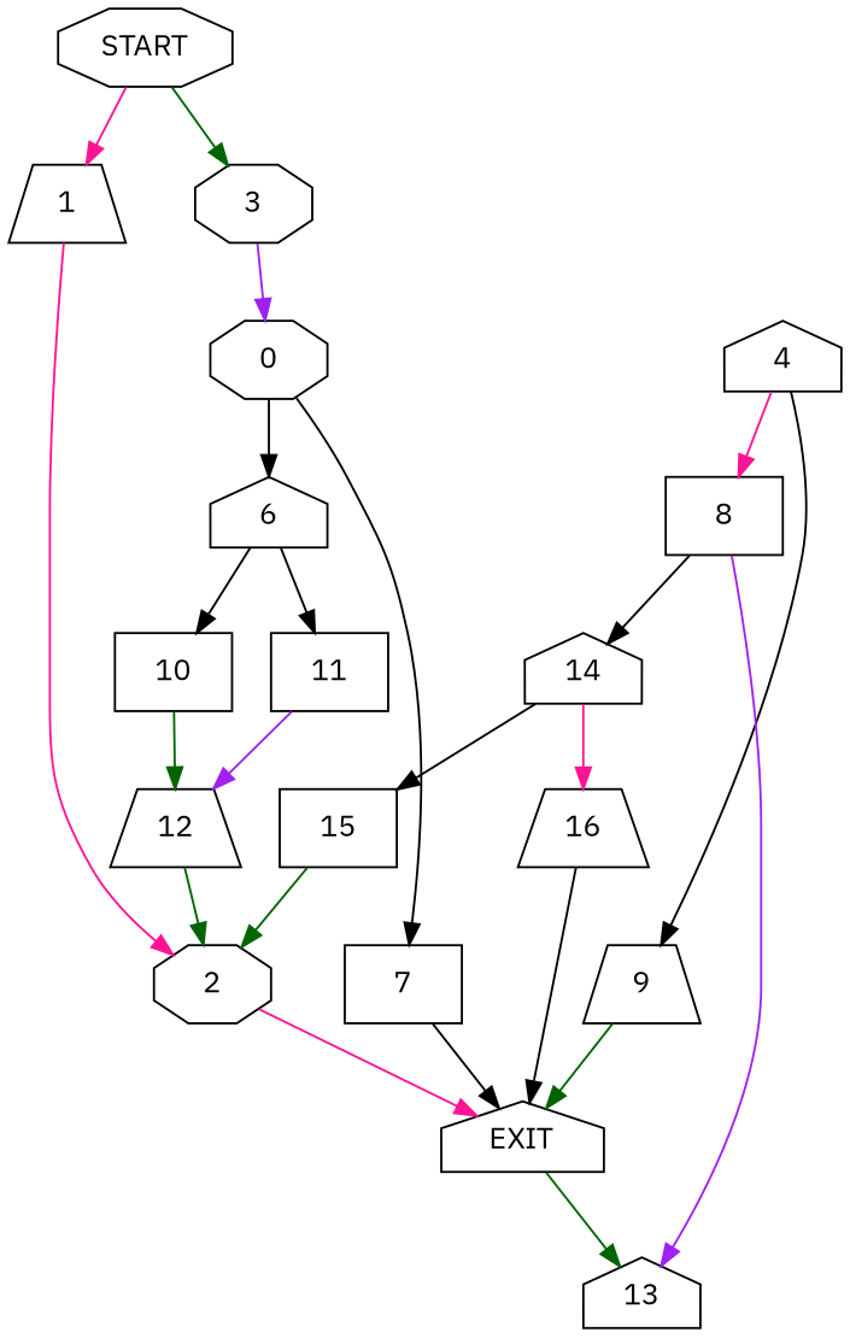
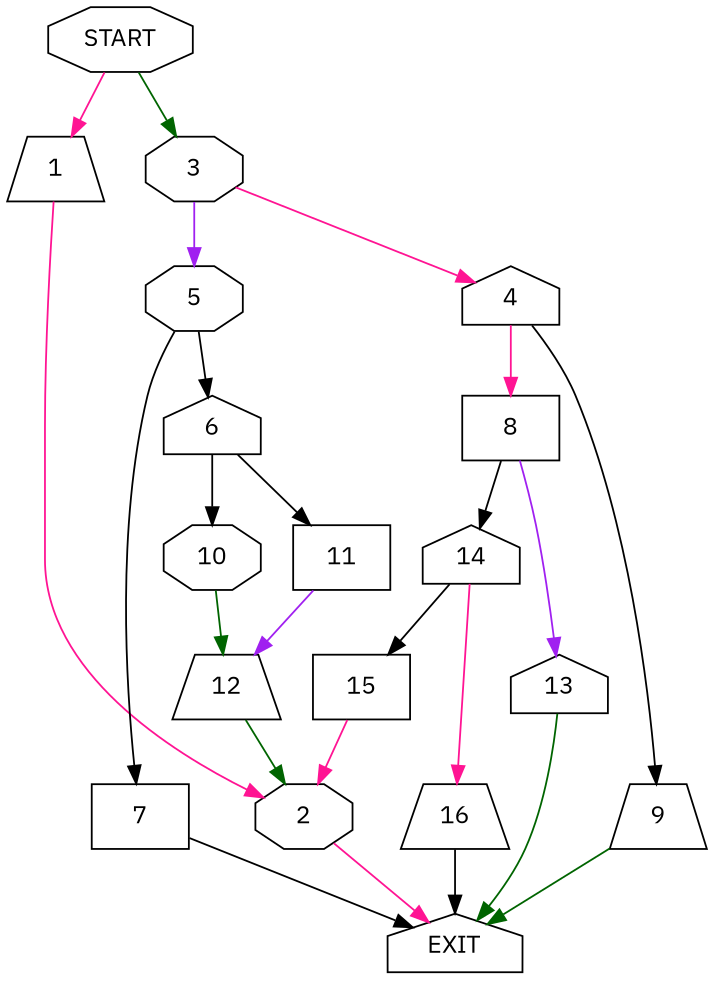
  digraph {
    fontname="IBM Plex Sans"
    node [fontname="IBM Plex Sans" shape=house]
    edge [color=black fontname="IBM Plex Sans"]
    n1 [label=START shape=octagon]
    1 [shape=trapezium]
    3 [shape=octagon]
    2 [shape=octagon]
    4
-   5 [shape=octagon label=0]
+   5 [shape=octagon]
    n7 [label=EXIT]
    8 [shape=box]
    9 [shape=trapezium]
    6
    7 [shape=box]
    13
    14
-   10 [shape=box]
+   10 [shape=octagon]
    11 [shape=box]
    12 [shape=trapezium]
    15 [shape=box]
    16 [shape=trapezium]
    n1 -> 1 [color=deeppink]
    n1 -> 3 [color=darkgreen]
    1 -> 2 [color=deeppink]
+   3 -> 4 [color=deeppink]
    3 -> 5 [color=purple]
    2 -> n7 [color=deeppink]
    4 -> 8 [color=deeppink]
    4 -> 9
    5 -> 6
    5 -> 7
    8 -> 13 [color=purple]
    8 -> 14
    9 -> n7 [color=darkgreen]
    6 -> 10
    6 -> 11
    7 -> n7
-   n7 -> 13 [color=darkgreen]
+   13 -> n7 [color=darkgreen]
    14 -> 15
    14 -> 16 [color=deeppink]
    10 -> 12 [color=darkgreen]
    11 -> 12 [color=purple]
    12 -> 2 [color=darkgreen]
-   15 -> 2 [color=darkgreen]
+   15 -> 2 [color=deeppink]
    16 -> n7
  }
